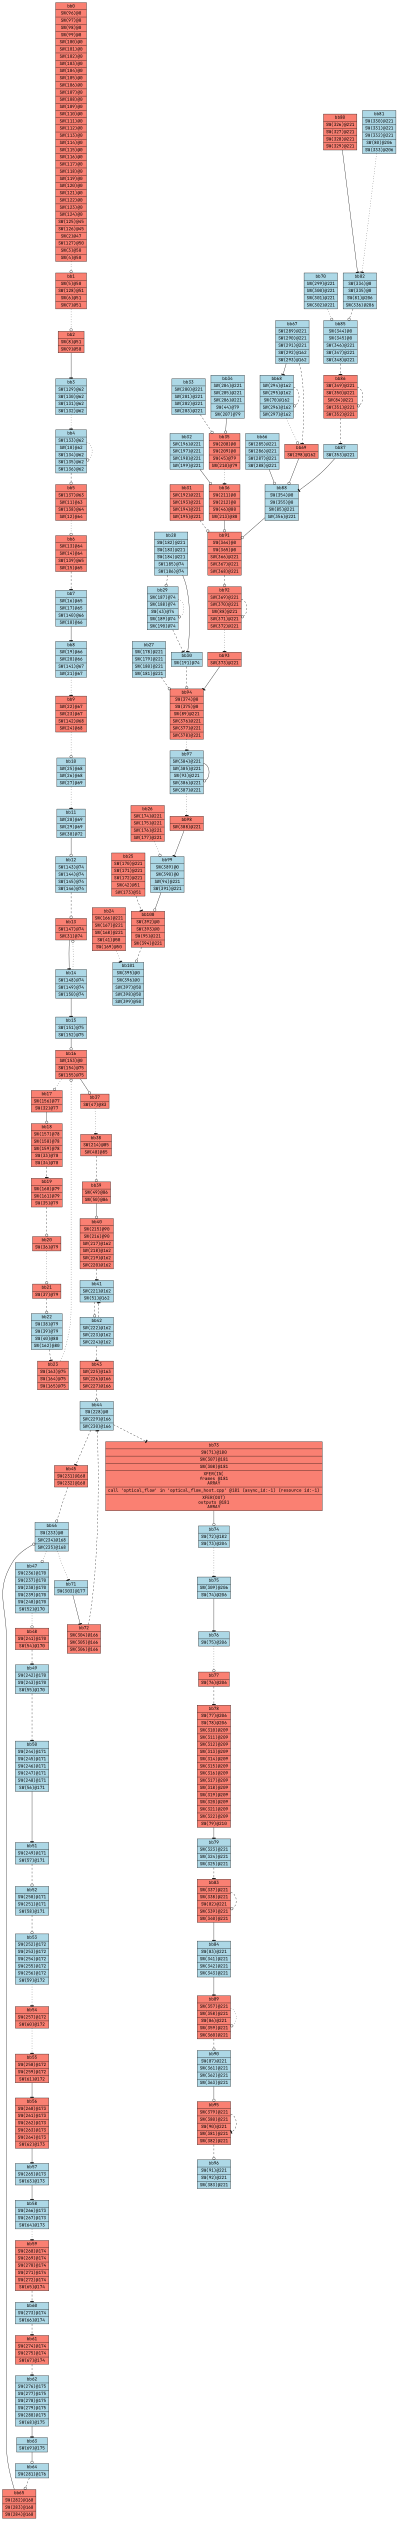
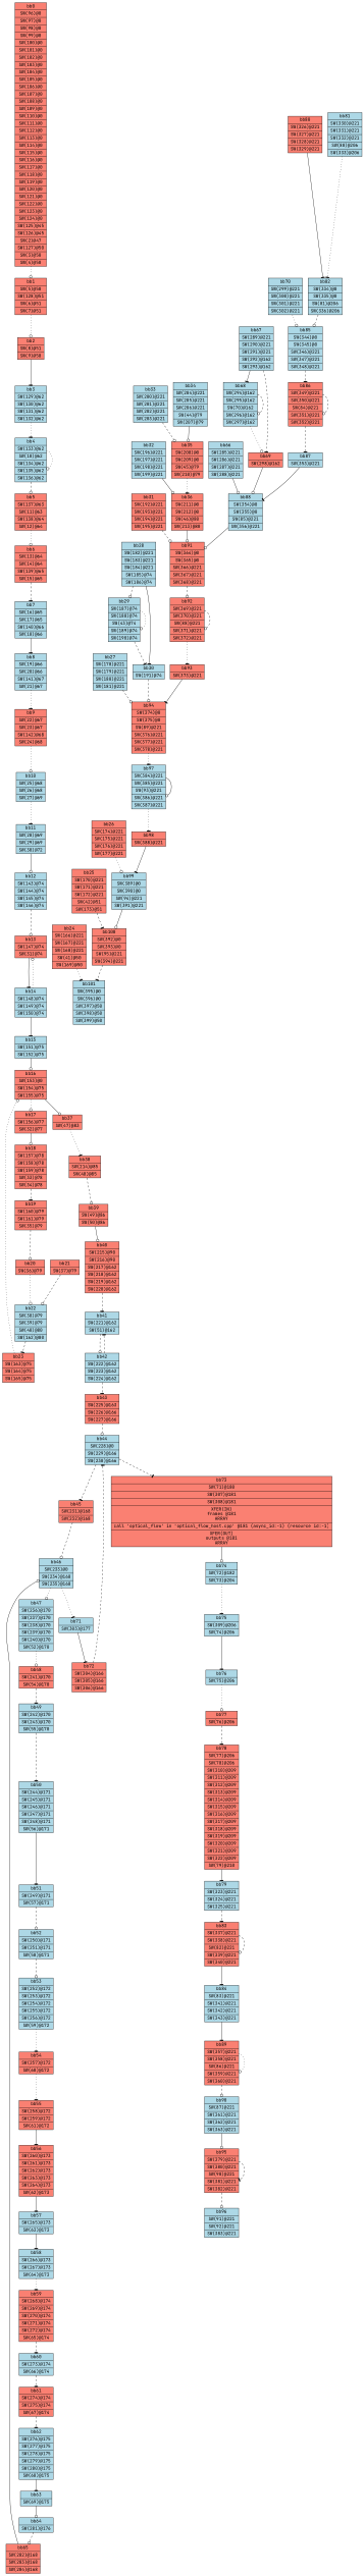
  digraph {
    fontname="JetBrains Mono"
    node [fillcolor=lightblue fontname="JetBrains Mono" shape=record style=filled]
    edge [arrowhead=odot fontname="JetBrains Mono" style=dashed]
    n1 [fillcolor=salmon label="{bb0|<x0x317e1b0>SW(96)@0\n|<x0x317ba20>SW(97)@0\n|<x0x317bbc0>SW(98)@0\n|<x0x317bcf0>SW(99)@0\n|<x0x317bfc0>SW(100)@0\n|<x0x317c170>SW(101)@0\n|<x0x317c320>SW(102)@0\n|<x0x317f080>SW(103)@0\n|<x0x317f230>SW(104)@0\n|<x0x317f2f0>SW(105)@0\n|<x0x317fb00>SW(106)@0\n|<x0x317f4c0>SW(107)@0\n|<x0x317f670>SW(108)@0\n|<x0x317f7a0>SW(109)@0\n|<x0x317f910>SW(110)@0\n|<x0x3180070>SW(111)@0\n|<x0x3180180>SW(112)@0\n|<x0x3180270>SW(113)@0\n|<x0x3180400>SW(114)@0\n|<x0x31804f0>SW(115)@0\n|<x0x31805e0>SW(116)@0\n|<x0x31806d0>SW(117)@0\n|<x0x3182100>SW(118)@0\n|<x0x3180870>SW(119)@0\n|<x0x3180930>SW(120)@0\n|<x0x3180a60>SW(121)@0\n|<x0x3180c00>SW(122)@0\n|<x0x3180cc0>SW(123)@0\n|<x0x3180db0>SW(124)@0\n|<x0x3180f60>SW(125)@45\n|<x0x31811a0>SW(126)@45\n|<x0x3160ec0>SW(2)@47\n|<x0x31813a0>SW(127)@50\n|<x0x31615c0>SW(3)@50\n|<x0x3161830>SW(4)@50\n}"]
    n2 [fillcolor=salmon label="{bb1|<x0x3161a70>SW(5)@50\n|<x0x3181760>SW(128)@51\n|<x0x3161ba0>SW(6)@51\n|<x0x3161c60>SW(7)@51\n}"]
    n3 [fillcolor=salmon label="{bb2|<x0x3161dc0>SW(8)@51\n|<x0x3161f30>SW(9)@58\n}"]
    n4 [label="{bb3|<x0x3181c70>SW(129)@62\n|<x0x3181d30>SW(130)@62\n|<x0x3182240>SW(131)@62\n|<x0x3182430>SW(132)@62\n}"]
    n5 [label="{bb4|<x0x3182780>SW(133)@62\n|<x0x3162130>SW(10)@62\n|<x0x31828e0>SW(134)@62\n|<x0x31829d0>SW(135)@62\n|<x0x3182b90>SW(136)@62\n}"]
    n6 [fillcolor=salmon label="{bb5|<x0x3182e20>SW(137)@63\n|<x0x31624c0>SW(11)@63\n|<x0x3183080>SW(138)@64\n|<x0x3162690>SW(12)@64\n}"]
    n7 [fillcolor=salmon label="{bb6|<x0x31629c0>SW(13)@64\n|<x0x3162cc0>SW(14)@64\n|<x0x3183500>SW(139)@65\n|<x0x3162f40>SW(15)@65\n}"]
    n8 [label="{bb7|<x0x3163280>SW(16)@65\n|<x0x3163590>SW(17)@65\n|<x0x31838c0>SW(140)@66\n|<x0x3163650>SW(18)@66\n}"]
    n9 [label="{bb8|<x0x3163990>SW(19)@66\n|<x0x3163a30>SW(20)@66\n|<x0x31825b0>SW(141)@67\n|<x0x3163ad0>SW(21)@67\n}"]
    n10 [fillcolor=salmon label="{bb9|<x0x3163d00>SW(22)@67\n|<x0x3163da0>SW(23)@67\n|<x0x3184700>SW(142)@68\n|<x0x3163f10>SW(24)@68\n}"]
    n11 [label="{bb10|<x0x3164090>SW(25)@68\n|<x0x3164130>SW(26)@68\n|<x0x3164370>SW(27)@69\n}"]
    n12 [label="{bb11|<x0x31646c0>SW(28)@69\n|<x0x3164910>SW(29)@69\n|<x0x31652a0>SW(30)@72\n}"]
    n13 [label="{bb12|<x0x3184ee0>SW(143)@74\n|<x0x3184fd0>SW(144)@74\n|<x0x3185150>SW(145)@74\n|<x0x3185240>SW(146)@74\n}"]
    n14 [fillcolor=salmon label="{bb13|<x0x3185480>SW(147)@74\n|<x0x3164a20>SW(31)@74\n}"]
    n15 [label="{bb14|<x0x3185850>SW(148)@74\n|<x0x3185a20>SW(149)@74\n|<x0x3185c40>SW(150)@74\n}"]
    n16 [label="{bb15|<x0x3185f10>SW(151)@75\n|<x0x31860e0>SW(152)@75\n}"]
    n17 [fillcolor=salmon label="{bb16|<x0x31863d0>SW(153)@0\n|<x0x3186490>SW(154)@75\n|<x0x3183ca0>SW(155)@75\n}"]
    n18 [fillcolor=salmon label="{bb17|<x0x31872e0>SW(156)@77\n|<x0x3165ed0>SW(32)@77\n}"]
    n19 [fillcolor=salmon label="{bb37|<x0x3168a70>SW(47)@83\n}"]
    n20 [fillcolor=salmon label="{bb18|<x0x3187550>SW(157)@78\n|<x0x3187700>SW(158)@78\n|<x0x31877c0>SW(159)@78\n|<x0x3165fe0>SW(33)@78\n|<x0x3166270>SW(34)@78\n}"]
    n21 [fillcolor=salmon label="{bb38|<x0x31907f0>SW(214)@85\n|<x0x3168bb0>SW(48)@85\n}"]
    n22 [fillcolor=salmon label="{bb19|<x0x3187c10>SW(160)@79\n|<x0x3187d00>SW(161)@79\n|<x0x3166440>SW(35)@79\n}"]
    n23 [fillcolor=salmon label="{bb20|<x0x31665a0>SW(36)@79\n}"]
    n24 [fillcolor=salmon label="{bb21|<x0x3166720>SW(37)@79\n}"]
    n25 [label="{bb22|<x0x3166860>SW(38)@79\n|<x0x3166900>SW(39)@79\n|<x0x31669c0>SW(40)@80\n|<x0x31883a0>SW(162)@80\n}"]
    n26 [fillcolor=salmon label="{bb23|<x0x3188650>SW(163)@75\n|<x0x3188890>SW(164)@75\n|<x0x3188ed0>SW(165)@75\n}"]
    n27 [fillcolor=salmon label="{bb24|<x0x3189150>SW(166)@221\n|<x0x3189240>SW(167)@221\n|<x0x3189330>SW(168)@221\n|<x0x3166c00>SW(41)@50\n|<x0x3189450>SW(169)@50\n}"]
    n28 [label="{bb101|<x0x31ac4d0>SW(395)@0\n|<x0x31ac5c0>SW(396)@0\n|<x0x31ac740>SW(397)@50\n|<x0x31ac8f0>SW(398)@50\n|<x0x31aca90>SW(399)@50\n}"]
    n29 [fillcolor=salmon label="{bb25|<x0x3189660>SW(170)@221\n|<x0x3189750>SW(171)@221\n|<x0x3189840>SW(172)@221\n|<x0x3166ed0>SW(42)@51\n|<x0x31899e0>SW(173)@51\n}"]
    n30 [fillcolor=salmon label="{bb100|<x0x31abf40>SW(392)@0\n|<x0x31ac030>SW(393)@0\n|<x0x3171f30>SW(95)@221\n|<x0x31ac150>SW(394)@221\n}"]
    n31 [fillcolor=salmon label="{bb26|<x0x3189c20>SW(174)@221\n|<x0x3189e70>SW(175)@221\n|<x0x3189f60>SW(176)@221\n|<x0x318a0e0>SW(177)@221\n}"]
    n32 [label="{bb99|<x0x31aba70>SW(389)@0\n|<x0x31abb30>SW(390)@0\n|<x0x31714e0>SW(94)@221\n|<x0x31abc50>SW(391)@221\n}"]
    n33 [label="{bb27|<x0x318a320>SW(178)@221\n|<x0x318a3e0>SW(179)@221\n|<x0x318a4a0>SW(180)@221\n|<x0x318a640>SW(181)@221\n}"]
    n34 [fillcolor=salmon label="{bb94|<x0x31a97f0>SW(374)@0\n|<x0x31a98e0>SW(375)@0\n|<x0x3170a90>SW(89)@221\n|<x0x31a9a40>SW(376)@221\n|<x0x31a9c40>SW(377)@221\n|<x0x31a9d00>SW(378)@221\n}"]
    n35 [label="{bb97|<x0x31aac60>SW(384)@221\n|<x0x31aaed0>SW(385)@221\n|<x0x3171200>SW(93)@221\n|<x0x31ab4d0>SW(386)@221\n|<x0x31ab570>SW(387)@221\n}"]
    n36 [label="{bb28|<x0x318a930>SW(182)@221\n|<x0x318b300>SW(183)@221\n|<x0x318b4a0>SW(184)@221\n|<x0x318b6e0>SW(185)@74\n|<x0x318b880>SW(186)@74\n}"]
    n37 [label="{bb29|<x0x318ba70>SW(187)@74\n|<x0x318bb60>SW(188)@74\n|<x0x3167210>SW(43)@74\n|<x0x318bc80>SW(189)@74\n|<x0x318bd70>SW(190)@74\n}"]
    n38 [label="{bb30|<x0x318bfb0>SW(191)@74\n}"]
    n39 [fillcolor=salmon label="{bb31|<x0x318c330>SW(192)@221\n|<x0x318c420>SW(193)@221\n|<x0x318c5c0>SW(194)@221\n|<x0x318c760>SW(195)@221\n}"]
    n40 [fillcolor=salmon label="{bb91|<x0x31a7d80>SW(364)@0\n|<x0x31a7f30>SW(365)@0\n|<x0x31a7ff0>SW(366)@221\n|<x0x31a80b0>SW(367)@221\n|<x0x31a8280>SW(368)@221\n}"]
    n41 [fillcolor=salmon label="{bb92|<x0x31a8570>SW(369)@221\n|<x0x31a9190>SW(370)@221\n|<x0x3170890>SW(88)@221\n|<x0x31a92b0>SW(371)@221\n|<x0x31a9460>SW(372)@221\n}"]
    n42 [label="{bb32|<x0x3186ba0>SW(196)@221\n|<x0x3186df0>SW(197)@221\n|<x0x3186f90>SW(198)@221\n|<x0x318c960>SW(199)@221\n}"]
    n43 [fillcolor=salmon label="{bb36|<x0x3190170>SW(211)@0\n|<x0x31902a0>SW(212)@0\n|<x0x3167b80>SW(46)@80\n|<x0x31903c0>SW(213)@80\n}"]
    n44 [label="{bb33|<x0x318cbf0>SW(200)@221\n|<x0x318ce40>SW(201)@221\n|<x0x318cfe0>SW(202)@221\n|<x0x318e980>SW(203)@221\n}"]
    n45 [fillcolor=salmon label="{bb35|<x0x318f140>SW(208)@0\n|<x0x318f2c0>SW(209)@0\n|<x0x3167910>SW(45)@79\n|<x0x318f460>SW(210)@79\n}"]
    n46 [label="{bb34|<x0x318ec70>SW(204)@221\n|<x0x318eec0>SW(205)@221\n|<x0x318f060>SW(206)@221\n|<x0x31676c0>SW(44)@79\n|<x0x318fa20>SW(207)@79\n}"]
    n47 [fillcolor=salmon label="{bb39|<x0x3168e80>SW(49)@86\n|<x0x3169120>SW(50)@86\n}"]
    n48 [fillcolor=salmon label="{bb40|<x0x3190be0>SW(215)@90\n|<x0x3190dc0>SW(216)@90\n|<x0x3190e80>SW(217)@162\n|<x0x31910e0>SW(218)@162\n|<x0x3191340>SW(219)@162\n|<x0x3191510>SW(220)@162\n}"]
    n49 [label="{bb41|<x0x31917a0>SW(221)@162\n|<x0x31693d0>SW(51)@162\n}"]
    n50 [label="{bb42|<x0x3191ac0>SW(222)@162\n|<x0x3191c90>SW(223)@162\n|<x0x3191eb0>SW(224)@162\n}"]
    n51 [fillcolor=salmon label="{bb43|<x0x31923a0>SW(225)@163\n|<x0x3192600>SW(226)@166\n|<x0x31926c0>SW(227)@166\n}"]
    n52 [label="{bb44|<x0x3192900>SW(228)@0\n|<x0x31929c0>SW(229)@166\n|<x0x3192ab0>SW(230)@166\n}"]
    n53 [fillcolor=salmon label="{bb45|<x0x3192da0>SW(231)@168\n|<x0x3192e90>SW(232)@168\n}"]
    n54 [fillcolor=salmon label="{bb73|<x0x316d9f0>SW(71)@180\n|<x0x319fb00>SW(307)@181\n|<x0x319fbf0>SW(308)@181\n|<x0x31b1a70>XFER(IN)\nframes @181\nARRAY\n|<x0x24b4330>call 'optical_flow' in 'optical_flow_host.cpp' @181 (async_id:-1) (resource id:-1)\n|<x0x31b1b40>XFER(OUT)\noutputs @181\nARRAY\n}"]
    n55 [label="{bb46|<x0x31930d0>SW(233)@0\n|<x0x3193270>SW(234)@168\n|<x0x3193480>SW(235)@168\n}"]
    n56 [label="{bb74|<x0x316e060>SW(72)@182\n|<x0x316df60>SW(73)@204\n}"]
    n57 [label="{bb47|<x0x3193750>SW(236)@170\n|<x0x3194100>SW(237)@170\n|<x0x3193ea0>SW(238)@170\n|<x0x3193940>SW(239)@170\n|<x0x3193b20>SW(240)@170\n|<x0x3169850>SW(52)@170\n}"]
    n58 [label="{bb71|<x0x319f0c0>SW(303)@177\n}"]
    n59 [fillcolor=salmon label="{bb48|<x0x3194760>SW(241)@170\n|<x0x3169d90>SW(54)@170\n}"]
    n60 [fillcolor=salmon label="{bb72|<x0x319f370>SW(304)@166\n|<x0x319f5b0>SW(305)@166\n|<x0x319f780>SW(306)@166\n}"]
    n61 [label="{bb49|<x0x3194b10>SW(242)@170\n|<x0x3194cb0>SW(243)@170\n|<x0x316a130>SW(55)@170\n}"]
    n62 [label="{bb50|<x0x3194f50>SW(244)@171\n|<x0x31950f0>SW(245)@171\n|<x0x31951e0>SW(246)@171\n|<x0x31952d0>SW(247)@171\n|<x0x3195550>SW(248)@171\n|<x0x316a270>SW(56)@171\n}"]
    n63 [label="{bb51|<x0x3195870>SW(249)@171\n|<x0x316a510>SW(57)@171\n}"]
    n64 [label="{bb52|<x0x3195ba0>SW(250)@171\n|<x0x3195c90>SW(251)@171\n|<x0x316a7d0>SW(58)@171\n}"]
    n65 [label="{bb53|<x0x3195f00>SW(252)@172\n|<x0x3196140>SW(253)@172\n|<x0x31962e0>SW(254)@172\n|<x0x3196cc0>SW(255)@172\n|<x0x3196f40>SW(256)@172\n|<x0x316b3f0>SW(59)@172\n}"]
    n66 [fillcolor=salmon label="{bb54|<x0x3197260>SW(257)@172\n|<x0x316b550>SW(60)@172\n}"]
    n67 [fillcolor=salmon label="{bb55|<x0x3197660>SW(258)@172\n|<x0x3197800>SW(259)@172\n|<x0x316b7a0>SW(61)@172\n}"]
    n68 [fillcolor=salmon label="{bb56|<x0x3197a50>SW(260)@173\n|<x0x3197c90>SW(261)@173\n|<x0x3197d80>SW(262)@173\n|<x0x3197f50>SW(263)@173\n|<x0x3198130>SW(264)@173\n|<x0x316b900>SW(62)@173\n}"]
    n69 [label="{bb57|<x0x3198450>SW(265)@173\n|<x0x316bc20>SW(63)@173\n}"]
    n70 [label="{bb58|<x0x3198850>SW(266)@173\n|<x0x31989f0>SW(267)@173\n|<x0x316bd60>SW(64)@173\n}"]
    n71 [fillcolor=salmon label="{bb59|<x0x3199020>SW(268)@174\n|<x0x3199260>SW(269)@174\n|<x0x3199400>SW(270)@174\n|<x0x31994a0>SW(271)@174\n|<x0x3199590>SW(272)@174\n|<x0x316bf70>SW(65)@174\n}"]
    n72 [label="{bb60|<x0x3199800>SW(273)@174\n|<x0x316c0f0>SW(66)@174\n}"]
    n73 [fillcolor=salmon label="{bb61|<x0x3199a70>SW(274)@174\n|<x0x3199cb0>SW(275)@174\n|<x0x316c3b0>SW(67)@174\n}"]
    n74 [label="{bb62|<x0x3199fb0>SW(276)@175\n|<x0x319a150>SW(277)@175\n|<x0x319a2f0>SW(278)@175\n|<x0x319a3e0>SW(279)@175\n|<x0x319a520>SW(280)@175\n|<x0x316c690>SW(68)@175\n}"]
    n75 [label="{bb63|<x0x316c930>SW(69)@175\n}"]
    n76 [label="{bb64|<x0x319a910>SW(281)@176\n}"]
    n77 [fillcolor=salmon label="{bb65|<x0x319ce60>SW(282)@168\n|<x0x319d0a0>SW(283)@168\n|<x0x318dc80>SW(284)@168\n}"]
    n78 [label="{bb66|<x0x318dff0>SW(285)@221\n|<x0x318e190>SW(286)@221\n|<x0x318e300>SW(287)@221\n|<x0x318e540>SW(288)@221\n}"]
    n79 [label="{bb88|<x0x31a6af0>SW(354)@0\n|<x0x31a6bf0>SW(355)@0\n|<x0x3170330>SW(85)@221\n|<x0x31a6da0>SW(356)@221\n}"]
    n80 [label="{bb67|<x0x318e800>SW(289)@221\n|<x0x319d750>SW(290)@221\n|<x0x319d8f0>SW(291)@221\n|<x0x319db30>SW(292)@162\n|<x0x319dcd0>SW(293)@162\n}"]
    n81 [label="{bb68|<x0x319df10>SW(294)@162\n|<x0x319e170>SW(295)@162\n|<x0x316ccf0>SW(70)@162\n|<x0x319e290>SW(296)@162\n|<x0x319e410>SW(297)@162\n}"]
    n82 [fillcolor=salmon label="{bb69|<x0x319e650>SW(298)@162\n}"]
    n83 [label="{bb70|<x0x319e9d0>SW(299)@221\n|<x0x319eac0>SW(300)@221\n|<x0x319ec60>SW(301)@221\n|<x0x319ee00>SW(302)@221\n}"]
    n84 [label="{bb85|<x0x31a4ea0>SW(344)@0\n|<x0x31a4f90>SW(345)@0\n|<x0x31a5080>SW(346)@221\n|<x0x31a5310>SW(347)@221\n|<x0x31a54e0>SW(348)@221\n}"]
    n85 [fillcolor=salmon label="{bb86|<x0x31a5770>SW(349)@221\n|<x0x31a5930>SW(350)@221\n|<x0x3170110>SW(84)@221\n|<x0x31a5a90>SW(351)@221\n|<x0x31a5c30>SW(352)@221\n}"]
    n86 [label="{bb75|<x0x319fff0>SW(309)@206\n|<x0x316e150>SW(74)@206\n}"]
    n87 [label="{bb76|<x0x316e290>SW(75)@206\n}"]
    n88 [fillcolor=salmon label="{bb77|<x0x316e4a0>SW(76)@206\n}"]
    n89 [fillcolor=salmon label="{bb78|<x0x316e790>SW(77)@206\n|<x0x316e960>SW(78)@206\n|<x0x31a05c0>SW(310)@209\n|<x0x31a0830>SW(311)@209\n|<x0x31a09d0>SW(312)@209\n|<x0x31a0b80>SW(313)@209\n|<x0x31a0d20>SW(314)@209\n|<x0x31a0e10>SW(315)@209\n|<x0x31a1030>SW(316)@209\n|<x0x31a10f0>SW(317)@209\n|<x0x31a11c0>SW(318)@209\n|<x0x31a1400>SW(319)@209\n|<x0x31a15d0>SW(320)@209\n|<x0x31a1e90>SW(321)@209\n|<x0x31a1f60>SW(322)@209\n|<x0x316eb30>SW(79)@210\n}"]
    n90 [label="{bb79|<x0x31a2280>SW(323)@221\n|<x0x31a2370>SW(324)@221\n|<x0x31a2430>SW(325)@221\n}"]
    n91 [fillcolor=salmon label="{bb83|<x0x31a3b40>SW(337)@221\n|<x0x31a4520>SW(338)@221\n|<x0x316f130>SW(82)@221\n|<x0x31a4640>SW(339)@221\n|<x0x31a47f0>SW(340)@221\n}"]
    n92 [label="{bb84|<x0x316f390>SW(83)@221\n|<x0x31a4a30>SW(341)@221\n|<x0x31a4b90>SW(342)@221\n|<x0x31a4c60>SW(343)@221\n}"]
    n93 [fillcolor=salmon label="{bb80|<x0x31a2640>SW(326)@221\n|<x0x31a27e0>SW(327)@221\n|<x0x31a28d0>SW(328)@221\n|<x0x31a29c0>SW(329)@221\n}"]
    n94 [label="{bb82|<x0x31a3510>SW(334)@0\n|<x0x31a3640>SW(335)@0\n|<x0x316ef80>SW(81)@206\n|<x0x31a37c0>SW(336)@206\n}"]
    n95 [label="{bb81|<x0x31a2d40>SW(330)@221\n|<x0x31a2ee0>SW(331)@221\n|<x0x31a3080>SW(332)@221\n|<x0x316eee0>SW(80)@206\n|<x0x31a3220>SW(333)@206\n}"]
    n96 [fillcolor=salmon label="{bb89|<x0x31a6fe0>SW(357)@221\n|<x0x31a70a0>SW(358)@221\n|<x0x3170510>SW(86)@221\n|<x0x31a71c0>SW(359)@221\n|<x0x31a7340>SW(360)@221\n}"]
    n97 [label="{bb90|<x0x3170670>SW(87)@221\n|<x0x31a7660>SW(361)@221\n|<x0x31a7900>SW(362)@221\n|<x0x31a7af0>SW(363)@221\n}"]
    n98 [label="{bb87|<x0x31a5ef0>SW(353)@221\n}"]
    n99 [fillcolor=salmon label="{bb95|<x0x31aa080>SW(379)@221\n|<x0x31aa250>SW(380)@221\n|<x0x3170bf0>SW(90)@221\n|<x0x31aa420>SW(381)@221\n|<x0x31aa680>SW(382)@221\n}"]
    n100 [label="{bb96|<x0x3170d30>SW(91)@221\n|<x0x3170f70>SW(92)@221\n|<x0x31aa9b0>SW(383)@221\n}"]
    n101 [fillcolor=salmon label="{bb93|<x0x31a9670>SW(373)@221\n}"]
    n102 [fillcolor=salmon label="{bb98|<x0x31ab830>SW(388)@221\n}"]
    n1 -> n2 [style=dotted]
    n2 -> n3 [style=dotted]
    n3 -> n4 [arrowhead=tee style=solid]
    n4 -> n5 [arrowhead=tee style=dotted]
    n5 -> n5 [style=dotted]
    n5 -> n6
    n6 -> n7 [style=dotted]
    n7 -> n8 [arrowhead=tee]
    n8 -> n9 [arrowhead=tee style=solid]
    n9 -> n10 [arrowhead=tee style=dotted]
    n10 -> n11 [style=dotted]
    n11 -> n12 [arrowhead=tee style=dotted]
    n12 -> n13 [style=solid]
    n13 -> n14
    n14 -> n15 [arrowhead=tee style=solid]
    n15 -> n14 [style=dotted]
    n15 -> n16 [arrowhead=tee style=solid]
    n16 -> n17 [style=solid]
    n17 -> n18 [style=dotted]
    n17 -> n19 [style=solid]
    n18 -> n20 [style=solid]
    n19 -> n21 [arrowhead=tee style=dotted]
    n20 -> n22 [arrowhead=tee]
    n21 -> n47
    n22 -> n23
-   n23 -> n24 [style=dotted]
+   n23 -> n25 [style=dotted]
    n24 -> n25
    n25 -> n26 [arrowhead=tee]
    n26 -> n17 [style=dotted]
    n27 -> n28 [arrowhead=tee style=dotted]
    n29 -> n30 [arrowhead=tee]
-   n30 -> n28
+   n30 -> n28 [arrowhead=tee]
    n31 -> n32 [style=dotted]
    n32 -> n30 [style=solid]
    n33 -> n34
    n34 -> n35 [arrowhead=tee style=dotted]
    n35 -> n35 [style=solid]
    n35 -> n102 [arrowhead=tee style=dotted]
    n36 -> n37
    n36 -> n38 [arrowhead=tee style=solid]
    n37 -> n37 [style=dotted]
    n37 -> n38 [arrowhead=tee]
    n38 -> n34
    n39 -> n40
    n40 -> n41
    n41 -> n41
    n41 -> n101 [arrowhead=tee style=dotted]
    n42 -> n43 [style=solid]
    n43 -> n40 [style=solid]
    n44 -> n45
    n45 -> n43 [arrowhead=tee style=dotted]
    n46 -> n45 [style=solid]
    n47 -> n48 [style=solid]
    n48 -> n49 [arrowhead=tee]
    n49 -> n50
    n50 -> n49 [arrowhead=tee]
    n50 -> n51 [arrowhead=tee]
    n51 -> n52
    n52 -> n53 [arrowhead=tee]
    n52 -> n54 [arrowhead=tee]
    n53 -> n55
    n54 -> n56 [style=solid]
    n55 -> n57 [style=dotted]
    n55 -> n58 [arrowhead=tee style=dotted]
    n56 -> n86 [arrowhead=tee style=dotted]
    n57 -> n59 [style=dotted]
    n58 -> n60 [arrowhead=tee style=solid]
    n59 -> n61 [arrowhead=tee]
    n60 -> n52 [arrowhead=tee]
    n61 -> n62 [arrowhead=tee]
    n62 -> n63 [arrowhead=tee style=solid]
    n63 -> n64
    n64 -> n65
    n65 -> n66 [arrowhead=tee style=dotted]
    n66 -> n67 [arrowhead=tee style=dotted]
    n67 -> n68 [arrowhead=tee style=solid]
    n68 -> n69 [arrowhead=tee style=solid]
    n69 -> n70 [arrowhead=tee style=solid]
    n70 -> n71 [arrowhead=tee style=dotted]
    n71 -> n72 [arrowhead=tee]
    n72 -> n73 [arrowhead=tee]
    n73 -> n74 [arrowhead=tee]
    n74 -> n75 [arrowhead=tee style=solid]
    n75 -> n76 [style=solid]
    n76 -> n77
    n77 -> n55 [style=solid]
    n78 -> n79 [style=solid]
    n79 -> n40 [style=solid]
    n80 -> n81 [arrowhead=tee style=solid]
    n80 -> n82 [arrowhead=tee]
    n81 -> n81
    n81 -> n82 [style=dotted]
    n82 -> n79 [style=solid]
    n83 -> n84 [style=dotted]
    n84 -> n85 [arrowhead=tee]
    n85 -> n85
    n85 -> n98 [arrowhead=tee]
    n86 -> n87 [arrowhead=tee style=solid]
    n87 -> n88 [style=dotted]
    n88 -> n89 [arrowhead=tee]
    n89 -> n90 [arrowhead=tee style=solid]
    n90 -> n91 [arrowhead=tee]
    n91 -> n91
    n91 -> n92 [arrowhead=tee style=solid]
    n92 -> n96 [arrowhead=tee style=solid]
    n93 -> n94 [arrowhead=tee style=solid]
    n94 -> n84
    n95 -> n94 [arrowhead=tee style=dotted]
    n96 -> n96 [style=dotted]
    n96 -> n97
    n97 -> n99 [style=solid]
    n98 -> n79 [arrowhead=tee style=solid]
    n99 -> n99 [arrowhead=tee]
    n99 -> n100
    n101 -> n34 [arrowhead=tee style=solid]
    n102 -> n32 [arrowhead=tee style=solid]
  }
